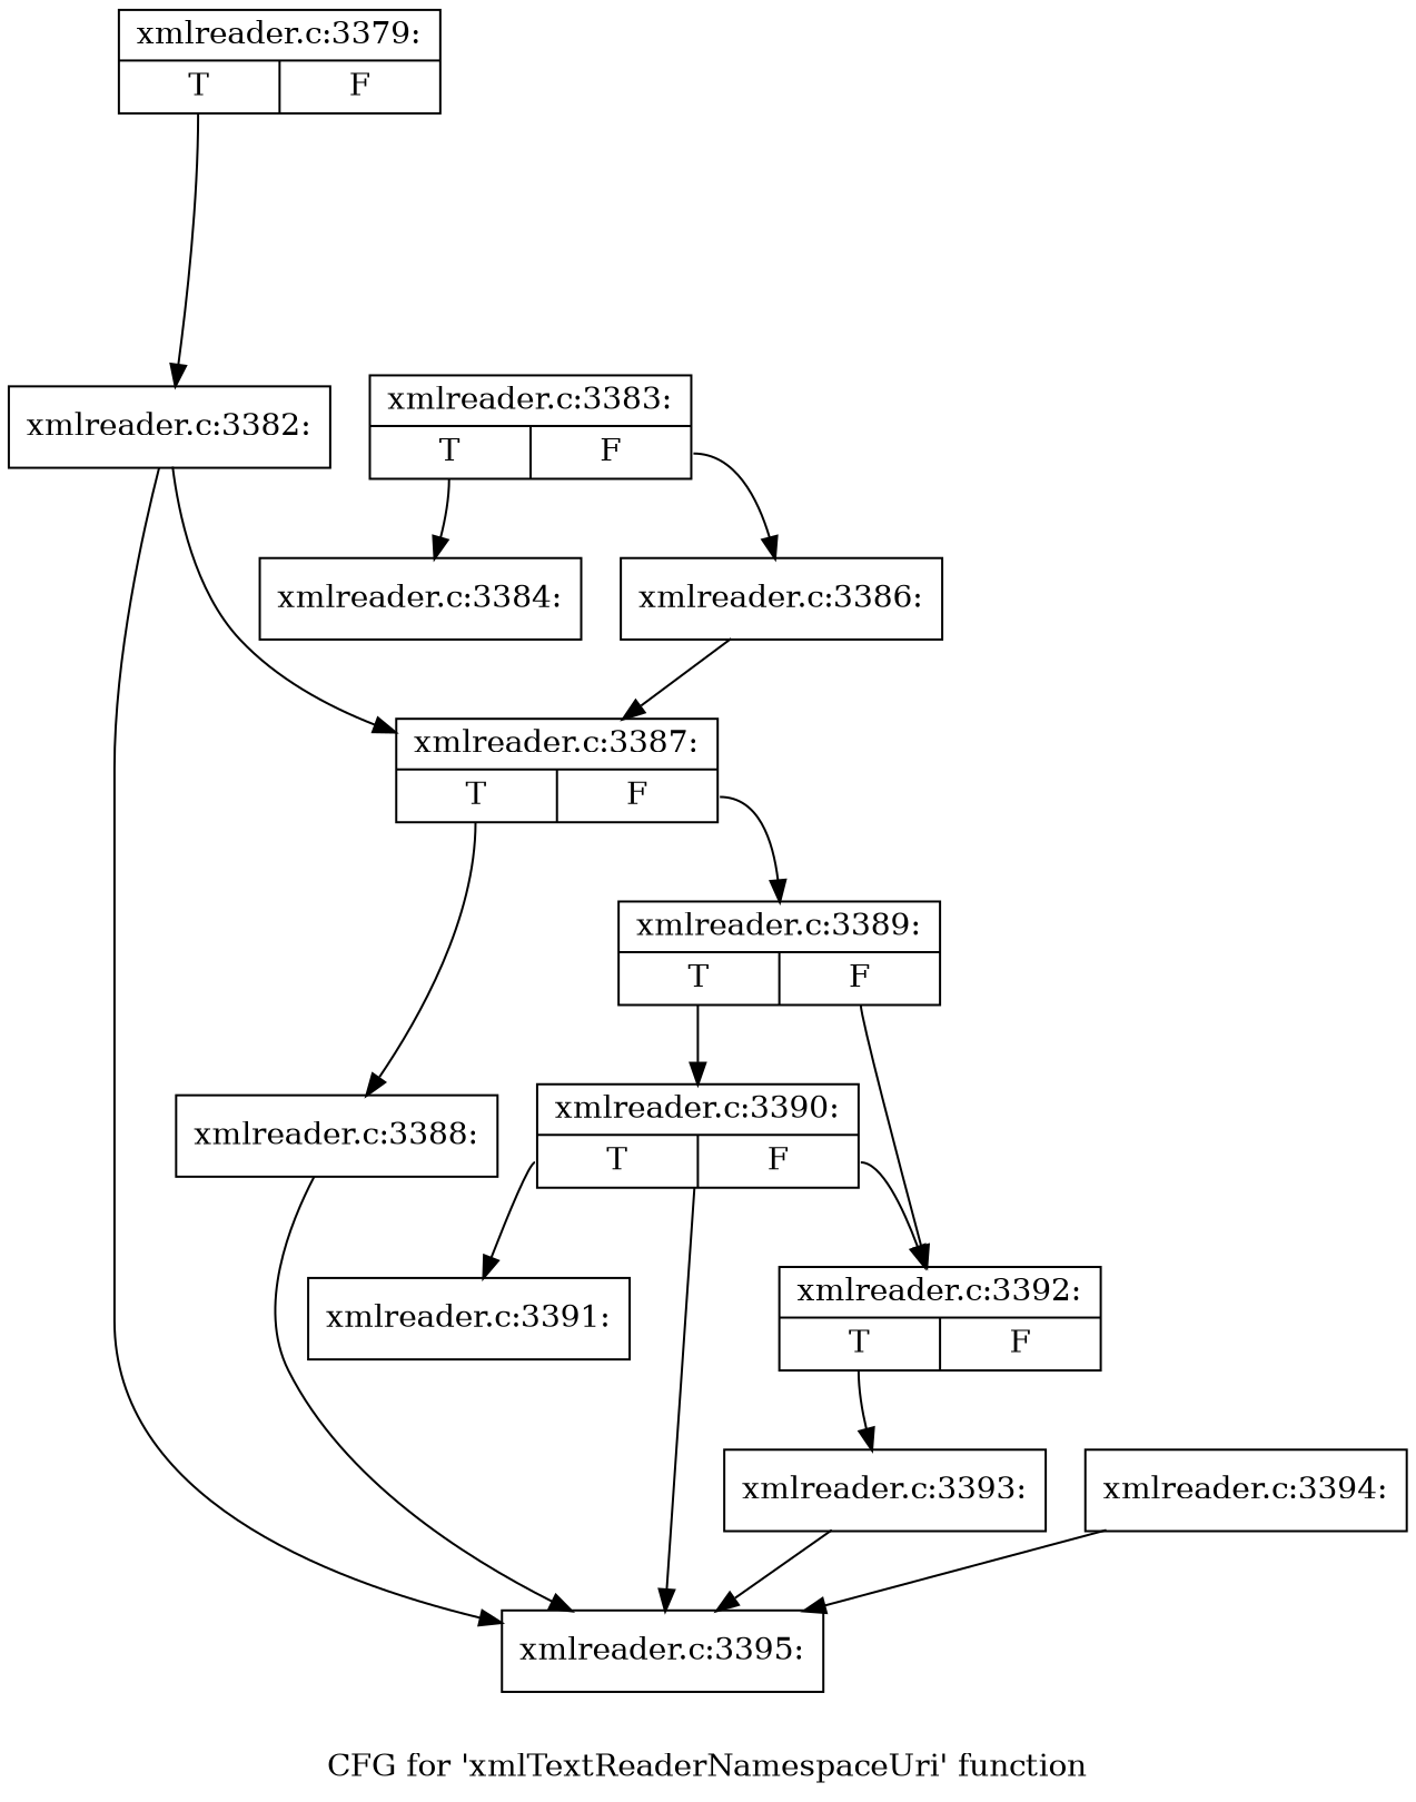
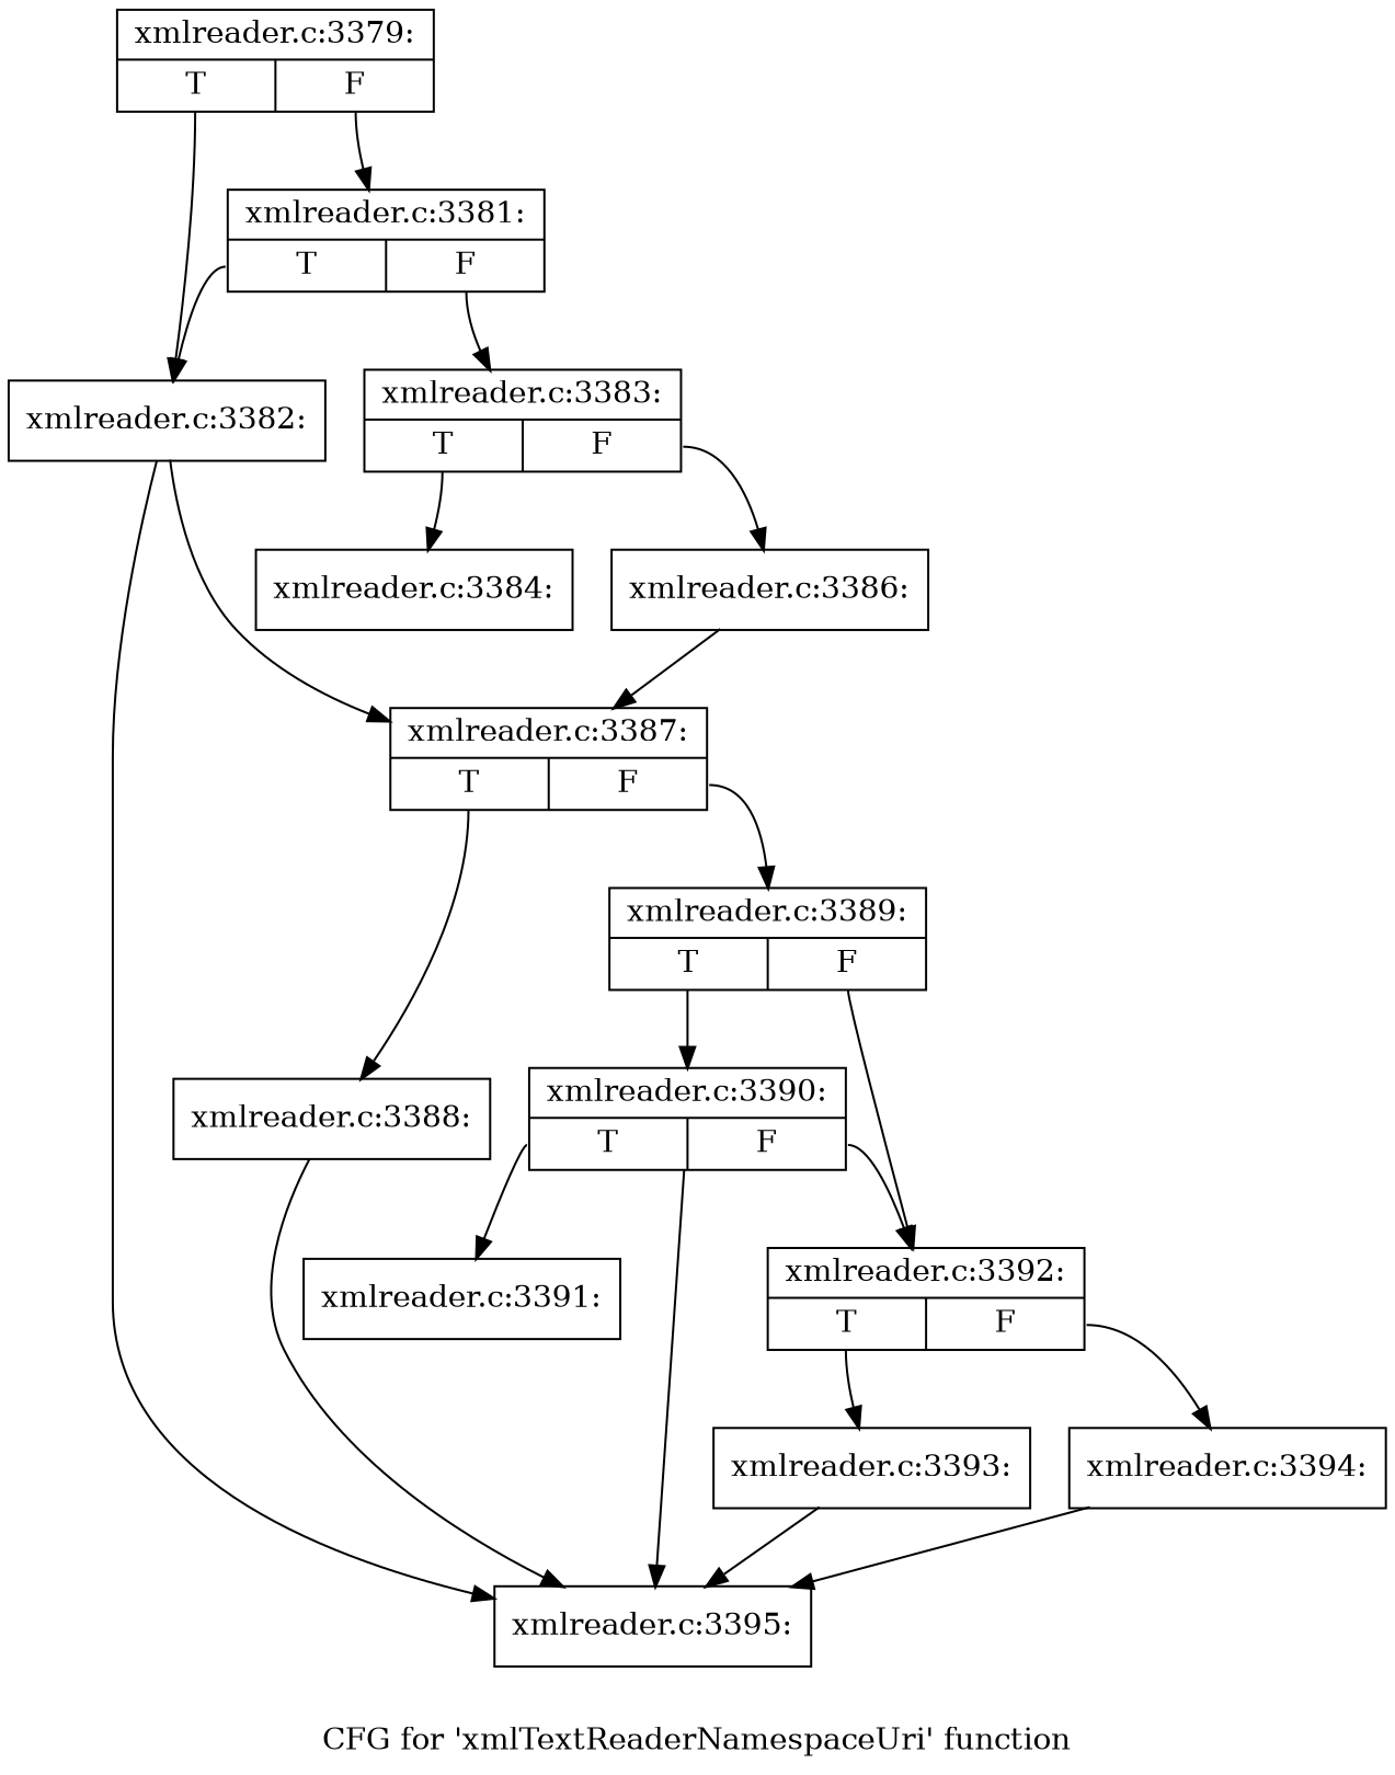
  digraph {
    label="CFG for 'xmlTextReaderNamespaceUri' function"
    node [shape=record]
    n1 [label="{xmlreader.c:3379:|{<s0>T|<s1>F}}"]
    n2 [label="{xmlreader.c:3382:}"]
+   n3 [label="{xmlreader.c:3381:|{<s0>T|<s1>F}}"]
    n4 [label="{xmlreader.c:3395:}"]
    n5 [label="{xmlreader.c:3387:|{<s0>T|<s1>F}}"]
    n6 [label="{xmlreader.c:3383:|{<s0>T|<s1>F}}"]
    n7 [label="{xmlreader.c:3384:}"]
    n8 [label="{xmlreader.c:3386:}"]
    n9 [label="{xmlreader.c:3388:}"]
    n10 [label="{xmlreader.c:3389:|{<s0>T|<s1>F}}"]
    n11 [label="{xmlreader.c:3390:|{<s0>T|<s1>F}}"]
    n12 [label="{xmlreader.c:3392:|{<s0>T|<s1>F}}"]
    n13 [label="{xmlreader.c:3391:}"]
    n14 [label="{xmlreader.c:3393:}"]
    n15 [label="{xmlreader.c:3394:}"]
    n1 -> n2 [tailport=s0]
+   n1 -> n3 [tailport=s1]
    n2 -> n4
    n2 -> n5
+   n3 -> n2 [tailport=s0]
+   n3 -> n6 [tailport=s1]
    n5 -> n9 [tailport=s0]
    n5 -> n10 [tailport=s1]
    n6 -> n7 [tailport=s0]
    n6 -> n8 [tailport=s1]
    n8 -> n5
    n9 -> n4
    n10 -> n11 [tailport=s0]
    n10 -> n12 [tailport=s1]
    n11 -> n4
    n11 -> n12 [tailport=s1]
    n11 -> n13 [tailport=s0]
    n12 -> n14 [tailport=s0]
+   n12 -> n15 [tailport=s1]
    n14 -> n4
    n15 -> n4
  }
